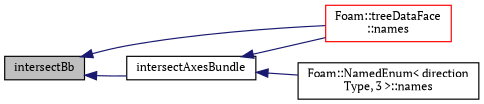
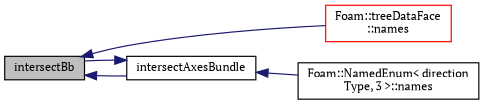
  digraph {
    fontname="PT Serif"
    rankdir=LR
    node [color=black fontname="PT Serif" fontsize=10 shape=record]
    edge [color=midnightblue dir=back fontname="PT Serif" fontsize=10 labelfontname=FreeSans labelfontsize=10 style=solid]
    n1 [fillcolor=grey75 fontcolor=black height=0.2 label=intersectBb style=filled width=0.4]
    n2 [height=0.2 label=intersectAxesBundle width=0.4]
    n3 [color=red height=0.2 label="Foam::treeDataFace\l::names" width=0.4]
    n4 [height=0.2 label="Foam::NamedEnum\< direction\lType, 3 \>::names" width=0.4]
    n1 -> n2
    n1 -> n3
-   n2 -> n3
+   n2 -> n1
    n2 -> n4
  }
